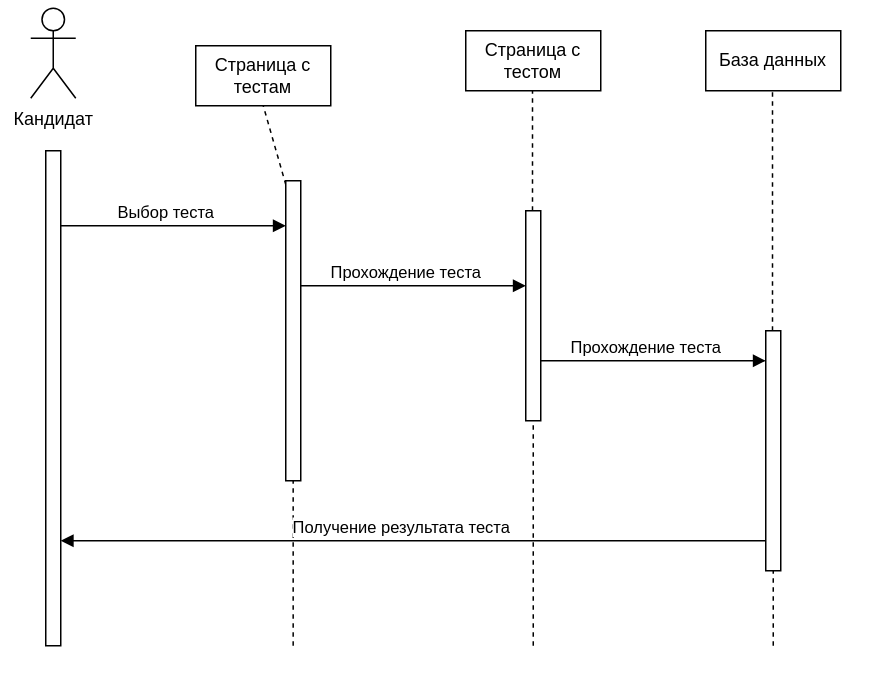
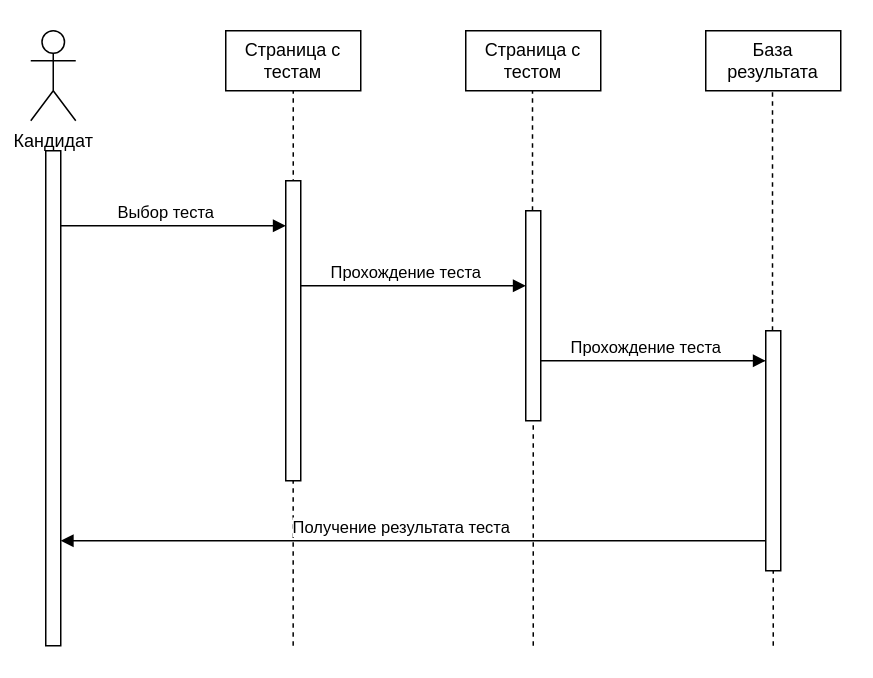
  <mxCell id="0" />
  <mxCell id="1" parent="0" />
- <mxCell id="2" value="Кандидат" style="shape=umlActor;verticalLabelPosition=bottom;verticalAlign=top;html=1;outlineConnect=0;" vertex="1" parent="1"><mxGeometry x="20" y="5" width="30" height="60" as="geometry" /></mxCell>
+ <mxCell id="2" value="Кандидат" style="shape=umlActor;verticalLabelPosition=bottom;verticalAlign=top;html=1;outlineConnect=0;" vertex="1" parent="1"><mxGeometry x="20" y="20" width="30" height="60" as="geometry" /></mxCell>
  <mxCell id="3" value="" style="html=1;points=[];perimeter=orthogonalPerimeter;outlineConnect=0;targetShapes=umlLifeline;portConstraint=eastwest;newEdgeStyle={&quot;edgeStyle&quot;:&quot;elbowEdgeStyle&quot;,&quot;elbow&quot;:&quot;vertical&quot;,&quot;curved&quot;:0,&quot;rounded&quot;:0};" vertex="1" parent="1"><mxGeometry x="30" y="100" width="10" height="330" as="geometry" /></mxCell>
- <mxCell id="4" value="Страница с тестам" style="rounded=0;whiteSpace=wrap;html=1;" vertex="1" parent="1"><mxGeometry x="130" y="30" width="90" height="40" as="geometry" /></mxCell>
+ <mxCell id="4" value="Страница с тестам" style="rounded=0;whiteSpace=wrap;html=1;" vertex="1" parent="1"><mxGeometry x="150" y="20" width="90" height="40" as="geometry" /></mxCell>
  <mxCell id="5" value="Выбор теста" style="html=1;verticalAlign=bottom;endArrow=block;edgeStyle=elbowEdgeStyle;elbow=vertical;curved=0;rounded=0;" edge="1" parent="1" target="7"><mxGeometry x="-0.067" relative="1" as="geometry"><mxPoint x="40" y="150" as="sourcePoint" /><Array as="points"><mxPoint x="105" y="150" /></Array><mxPoint x="120" y="150" as="targetPoint" /><mxPoint as="offset" /></mxGeometry></mxCell>
  <mxCell id="6" value="" style="endArrow=none;dashed=1;html=1;rounded=0;entryX=0.5;entryY=1;entryDx=0;entryDy=0;" edge="1" parent="1" target="4"><mxGeometry width="50" height="50" relative="1" as="geometry"><mxPoint x="195" y="140" as="sourcePoint" /><mxPoint x="230" y="80" as="targetPoint" /></mxGeometry></mxCell>
  <mxCell id="7" value="" style="html=1;points=[];perimeter=orthogonalPerimeter;outlineConnect=0;targetShapes=umlLifeline;portConstraint=eastwest;newEdgeStyle={&quot;edgeStyle&quot;:&quot;elbowEdgeStyle&quot;,&quot;elbow&quot;:&quot;vertical&quot;,&quot;curved&quot;:0,&quot;rounded&quot;:0};" vertex="1" parent="1"><mxGeometry x="190" y="120" width="10" height="200" as="geometry" /></mxCell>
  <mxCell id="8" value="Страница с тестом" style="rounded=0;whiteSpace=wrap;html=1;" vertex="1" parent="1"><mxGeometry x="310" y="20" width="90" height="40" as="geometry" /></mxCell>
  <mxCell id="9" value="" style="endArrow=none;dashed=1;html=1;rounded=0;" edge="1" parent="1" target="7"><mxGeometry width="50" height="50" relative="1" as="geometry"><mxPoint x="194.95" y="430" as="sourcePoint" /><mxPoint x="195" y="420" as="targetPoint" /></mxGeometry></mxCell>
  <mxCell id="10" value="" style="endArrow=none;dashed=1;html=1;rounded=0;entryX=0.5;entryY=1;entryDx=0;entryDy=0;" edge="1" parent="1"><mxGeometry width="50" height="50" relative="1" as="geometry"><mxPoint x="354.5" y="140" as="sourcePoint" /><mxPoint x="354.5" y="60" as="targetPoint" /></mxGeometry></mxCell>
  <mxCell id="11" value="" style="html=1;points=[];perimeter=orthogonalPerimeter;outlineConnect=0;targetShapes=umlLifeline;portConstraint=eastwest;newEdgeStyle={&quot;edgeStyle&quot;:&quot;elbowEdgeStyle&quot;,&quot;elbow&quot;:&quot;vertical&quot;,&quot;curved&quot;:0,&quot;rounded&quot;:0};" vertex="1" parent="1"><mxGeometry x="350" y="140" width="10" height="140" as="geometry" /></mxCell>
  <mxCell id="12" value="" style="endArrow=none;dashed=1;html=1;rounded=0;" edge="1" parent="1" target="11"><mxGeometry width="50" height="50" relative="1" as="geometry"><mxPoint x="355" y="430" as="sourcePoint" /><mxPoint x="344.98" y="420" as="targetPoint" /></mxGeometry></mxCell>
  <mxCell id="13" value="Прохождение теста" style="html=1;verticalAlign=bottom;endArrow=block;edgeStyle=elbowEdgeStyle;elbow=vertical;curved=0;rounded=0;" edge="1" parent="1"><mxGeometry x="-0.067" relative="1" as="geometry"><mxPoint x="200" y="190" as="sourcePoint" /><Array as="points"><mxPoint x="265" y="190" /></Array><mxPoint x="350" y="190" as="targetPoint" /><mxPoint as="offset" /></mxGeometry></mxCell>
- <mxCell id="14" value="База данных" style="rounded=0;whiteSpace=wrap;html=1;" vertex="1" parent="1"><mxGeometry x="470" y="20" width="90" height="40" as="geometry" /></mxCell>
+ <mxCell id="14" value="База результата" style="rounded=0;whiteSpace=wrap;html=1;" vertex="1" parent="1"><mxGeometry x="470" y="20" width="90" height="40" as="geometry" /></mxCell>
  <mxCell id="15" value="" style="endArrow=none;dashed=1;html=1;rounded=0;entryX=0.5;entryY=1;entryDx=0;entryDy=0;" edge="1" parent="1" source="16"><mxGeometry width="50" height="50" relative="1" as="geometry"><mxPoint x="514.5" y="140" as="sourcePoint" /><mxPoint x="514.5" y="60" as="targetPoint" /></mxGeometry></mxCell>
  <mxCell id="16" value="" style="html=1;points=[];perimeter=orthogonalPerimeter;outlineConnect=0;targetShapes=umlLifeline;portConstraint=eastwest;newEdgeStyle={&quot;edgeStyle&quot;:&quot;elbowEdgeStyle&quot;,&quot;elbow&quot;:&quot;vertical&quot;,&quot;curved&quot;:0,&quot;rounded&quot;:0};" vertex="1" parent="1"><mxGeometry x="510" y="220" width="10" height="160" as="geometry" /></mxCell>
  <mxCell id="17" value="" style="endArrow=none;dashed=1;html=1;rounded=0;" edge="1" parent="1" target="16"><mxGeometry width="50" height="50" relative="1" as="geometry"><mxPoint x="515" y="430" as="sourcePoint" /><mxPoint x="504.98" y="420" as="targetPoint" /></mxGeometry></mxCell>
  <mxCell id="18" value="Прохождение теста" style="html=1;verticalAlign=bottom;endArrow=block;edgeStyle=elbowEdgeStyle;elbow=vertical;curved=0;rounded=0;" edge="1" parent="1"><mxGeometry x="-0.067" relative="1" as="geometry"><mxPoint x="360" y="240" as="sourcePoint" /><Array as="points"><mxPoint x="425" y="240" /></Array><mxPoint x="510" y="240" as="targetPoint" /><mxPoint as="offset" /></mxGeometry></mxCell>
  <mxCell id="19" value="Получение результата теста" style="html=1;verticalAlign=bottom;endArrow=block;edgeStyle=elbowEdgeStyle;elbow=vertical;curved=0;rounded=0;" edge="1" parent="1" target="3"><mxGeometry x="0.032" relative="1" as="geometry"><mxPoint x="510" y="360" as="sourcePoint" /><Array as="points"><mxPoint x="510" y="360" /></Array><mxPoint x="360" y="360" as="targetPoint" /><mxPoint as="offset" /></mxGeometry></mxCell>
